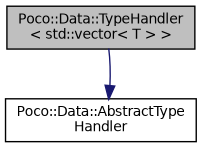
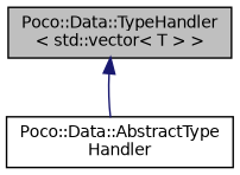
  digraph {
    node [color=black fontname=Helvetica fontsize=10 shape=record style=filled]
    n1 [fillcolor=grey75 fontcolor=black height=0.2 label="Poco::Data::TypeHandler\l\< std::vector\< T \> \>" width=0.4]
    n2 [fillcolor=white height=0.2 label="Poco::Data::AbstractType\lHandler" width=0.4]
-   n2 -> n1 [color=midnightblue dir=back fontname=Helvetica fontsize=10 labelfontname=Helvetica labelfontsize=10 style=solid]
+   n1 -> n2 [color=midnightblue dir=back fontname=Helvetica fontsize=10 labelfontname=Helvetica labelfontsize=10 style=solid]
  }
